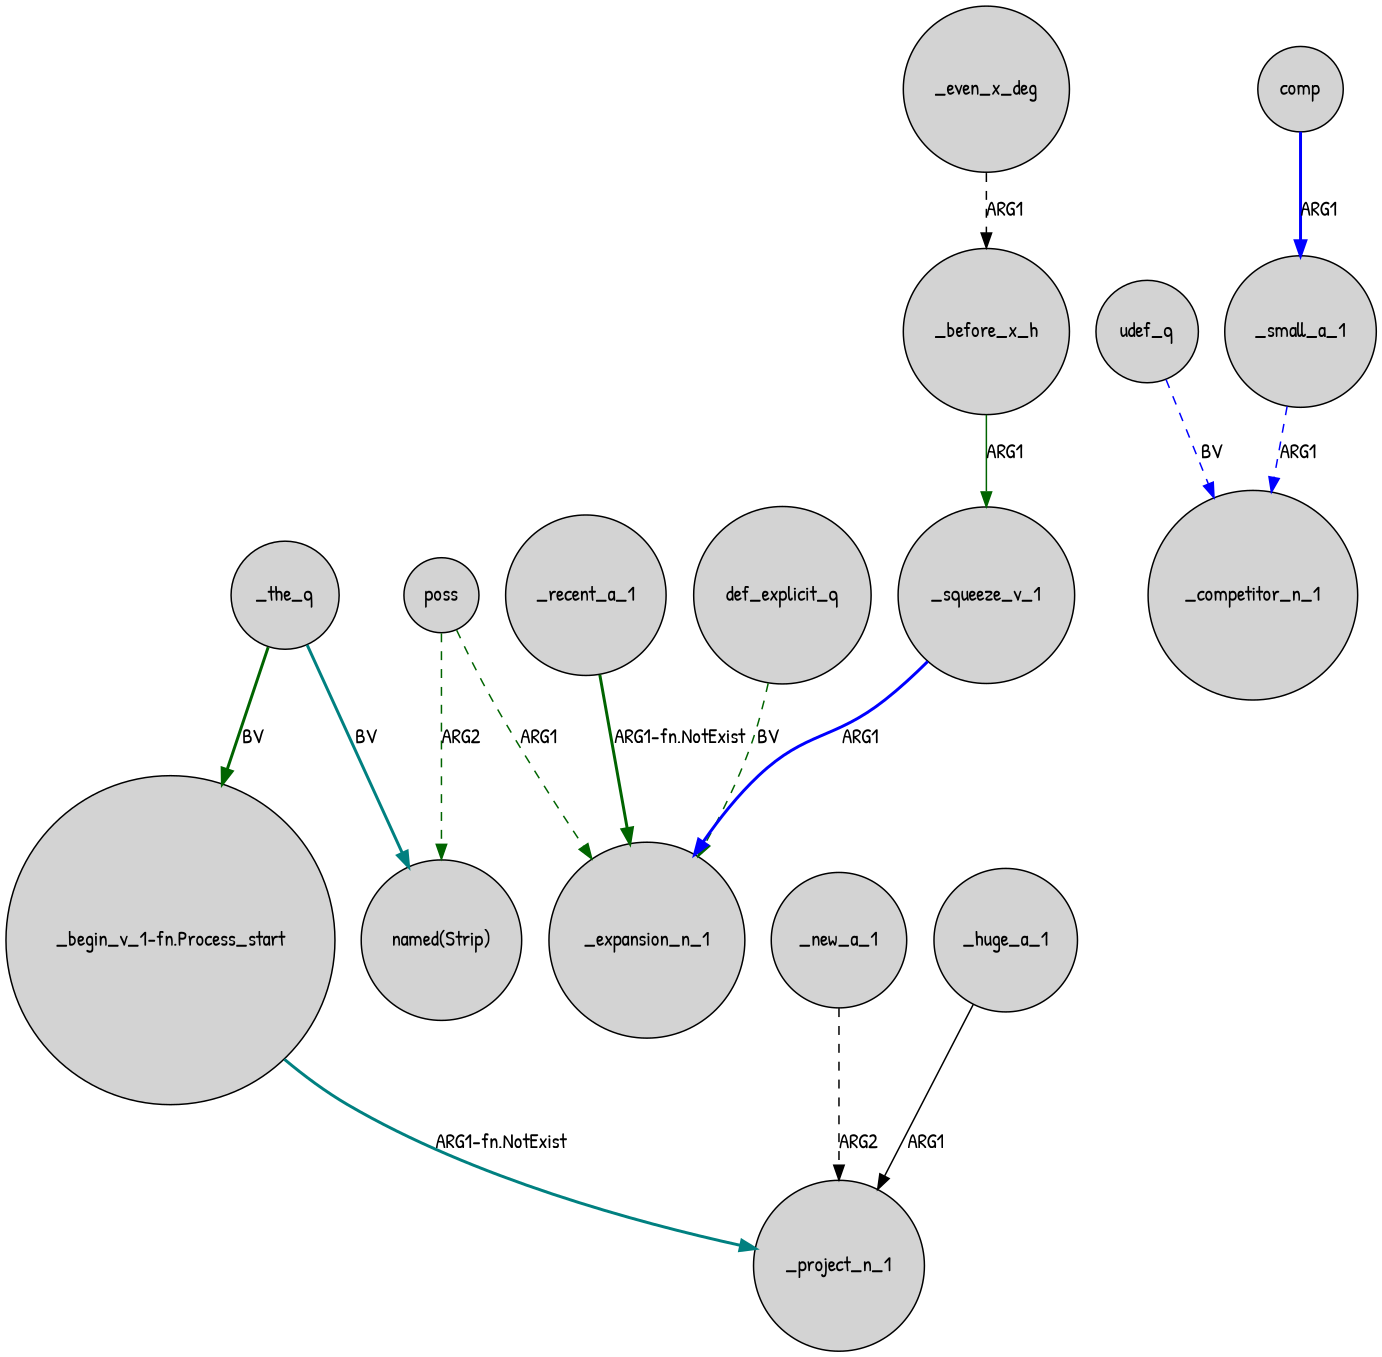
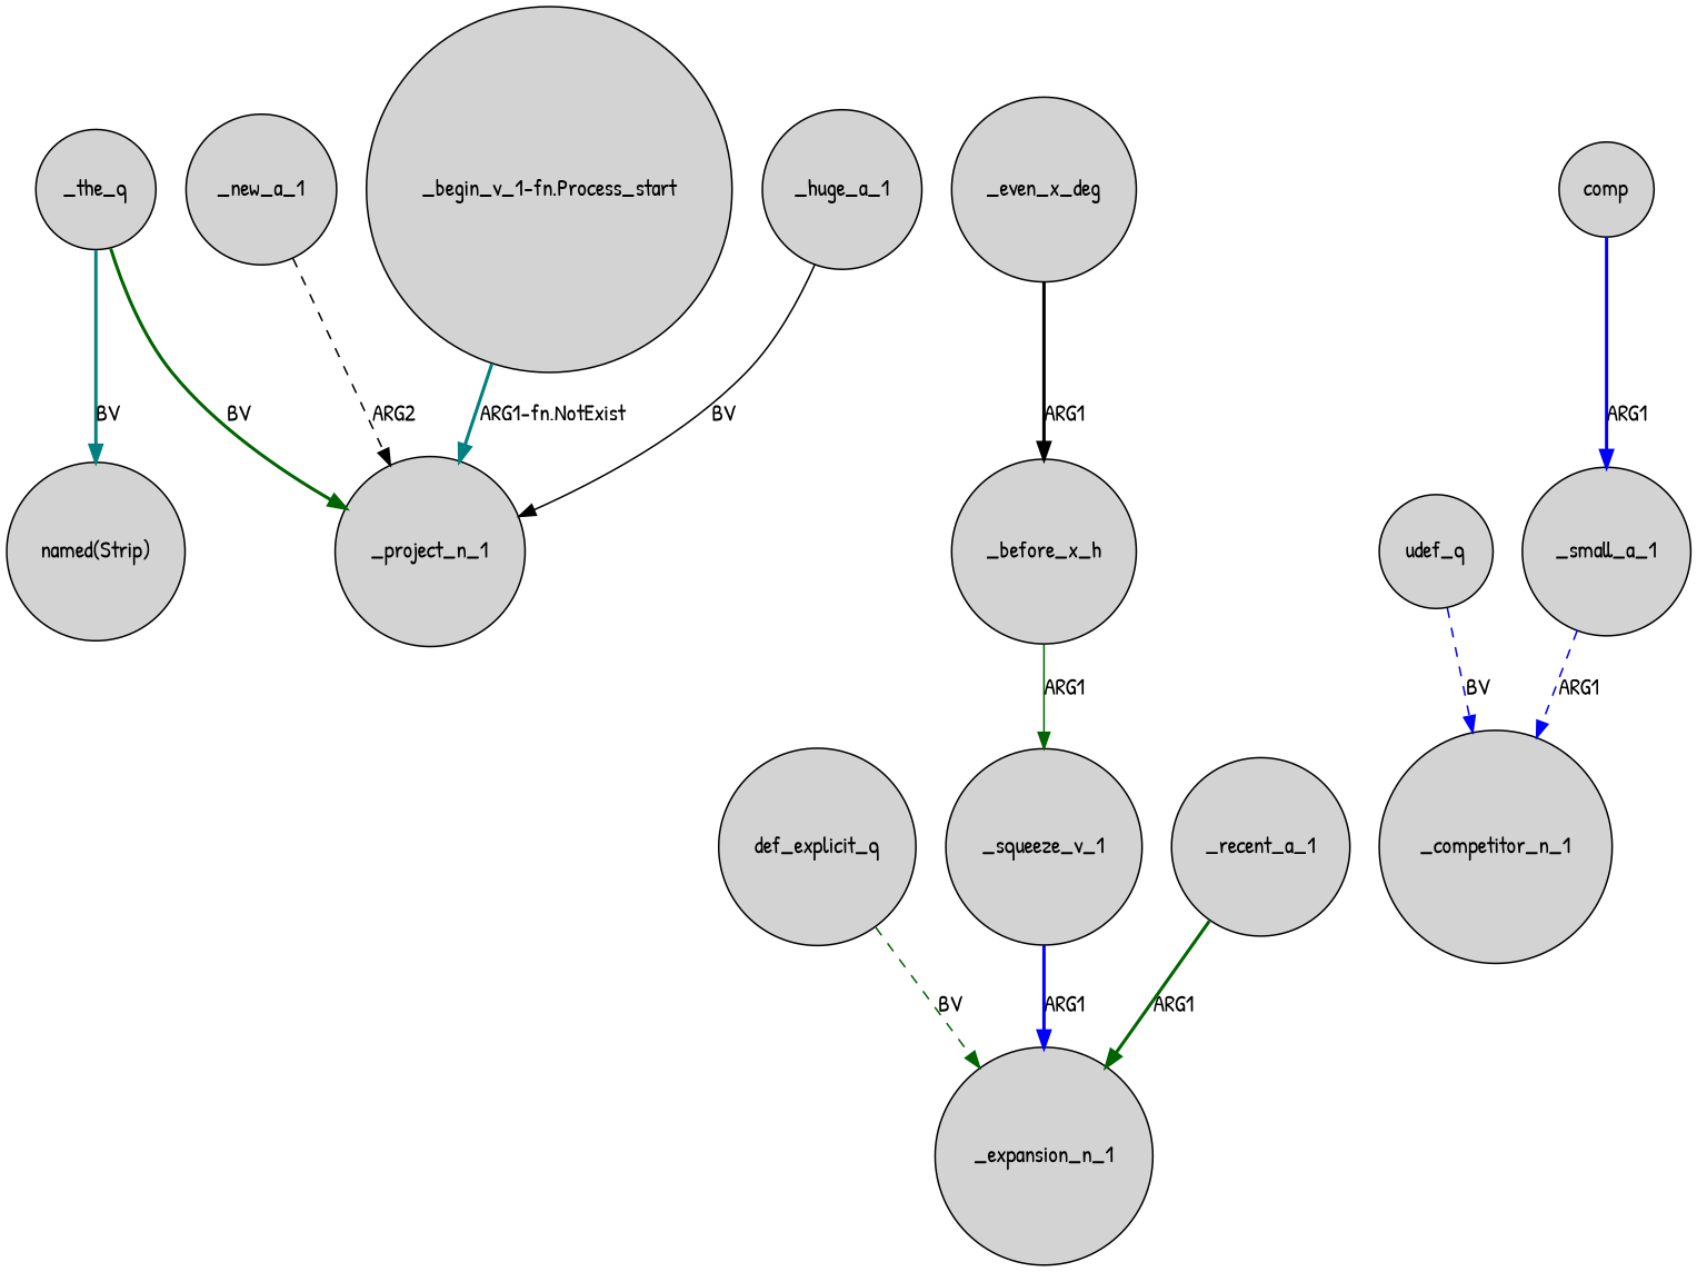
  digraph {
    fontname="Patrick Hand"
    node [fontname="Patrick Hand" shape=circle style=filled]
    edge [color=darkgreen fontname="Patrick Hand" style=bold]
-   poss
    "named(Strip)"
    _expansion_n_1
    _new_a_1
    _project_n_1
    _the_q
    def_explicit_q
    _squeeze_v_1
    "_begin_v_1-fn.Process_start"
    _before_x_h
    _small_a_1
    _competitor_n_1
    _even_x_deg
    comp
    _huge_a_1
    udef_q
    _recent_a_1
-   poss -> "named(Strip)" [label=ARG2 style=dashed]
-   poss -> _expansion_n_1 [label=ARG1 style=dashed]
    _new_a_1 -> _project_n_1 [color=black label=ARG2 style=dashed]
    _the_q -> "named(Strip)" [color=teal label=BV]
-   _the_q -> "_begin_v_1-fn.Process_start" [label=BV]
+   _the_q -> _project_n_1 [label=BV]
    def_explicit_q -> _expansion_n_1 [label=BV style=dashed]
    _squeeze_v_1 -> _expansion_n_1 [color=blue label=ARG1]
    "_begin_v_1-fn.Process_start" -> _project_n_1 [color=teal label="ARG1-fn.NotExist"]
    _before_x_h -> _squeeze_v_1 [label=ARG1 style=solid]
    _small_a_1 -> _competitor_n_1 [color=blue label=ARG1 style=dashed]
-   _even_x_deg -> _before_x_h [color=black label=ARG1 style=dashed]
+   _even_x_deg -> _before_x_h [color=black label=ARG1]
    comp -> _small_a_1 [color=blue label=ARG1]
-   _huge_a_1 -> _project_n_1 [color=black label=ARG1 style=solid]
+   _huge_a_1 -> _project_n_1 [color=black label=BV style=solid]
    udef_q -> _competitor_n_1 [color=blue label=BV style=dashed]
-   _recent_a_1 -> _expansion_n_1 [label="ARG1-fn.NotExist"]
+   _recent_a_1 -> _expansion_n_1 [label=ARG1]
  }
